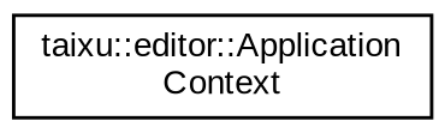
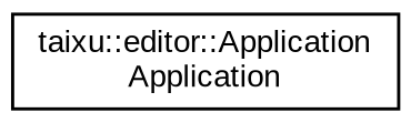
  digraph {
    rankdir=LR
    fontname="Liberation Sans"
-   n1 [color=black fillcolor=white fontname="Liberation Sans" fontsize=10 height=0.2 label="taixu::editor::Application\lContext" shape=record style=filled width=0.4]
+   n1 [color=black fillcolor=white fontname="Liberation Sans" fontsize=10 height=0.2 label="taixu::editor::Application\lApplication" shape=record style=filled width=0.4]
  }
